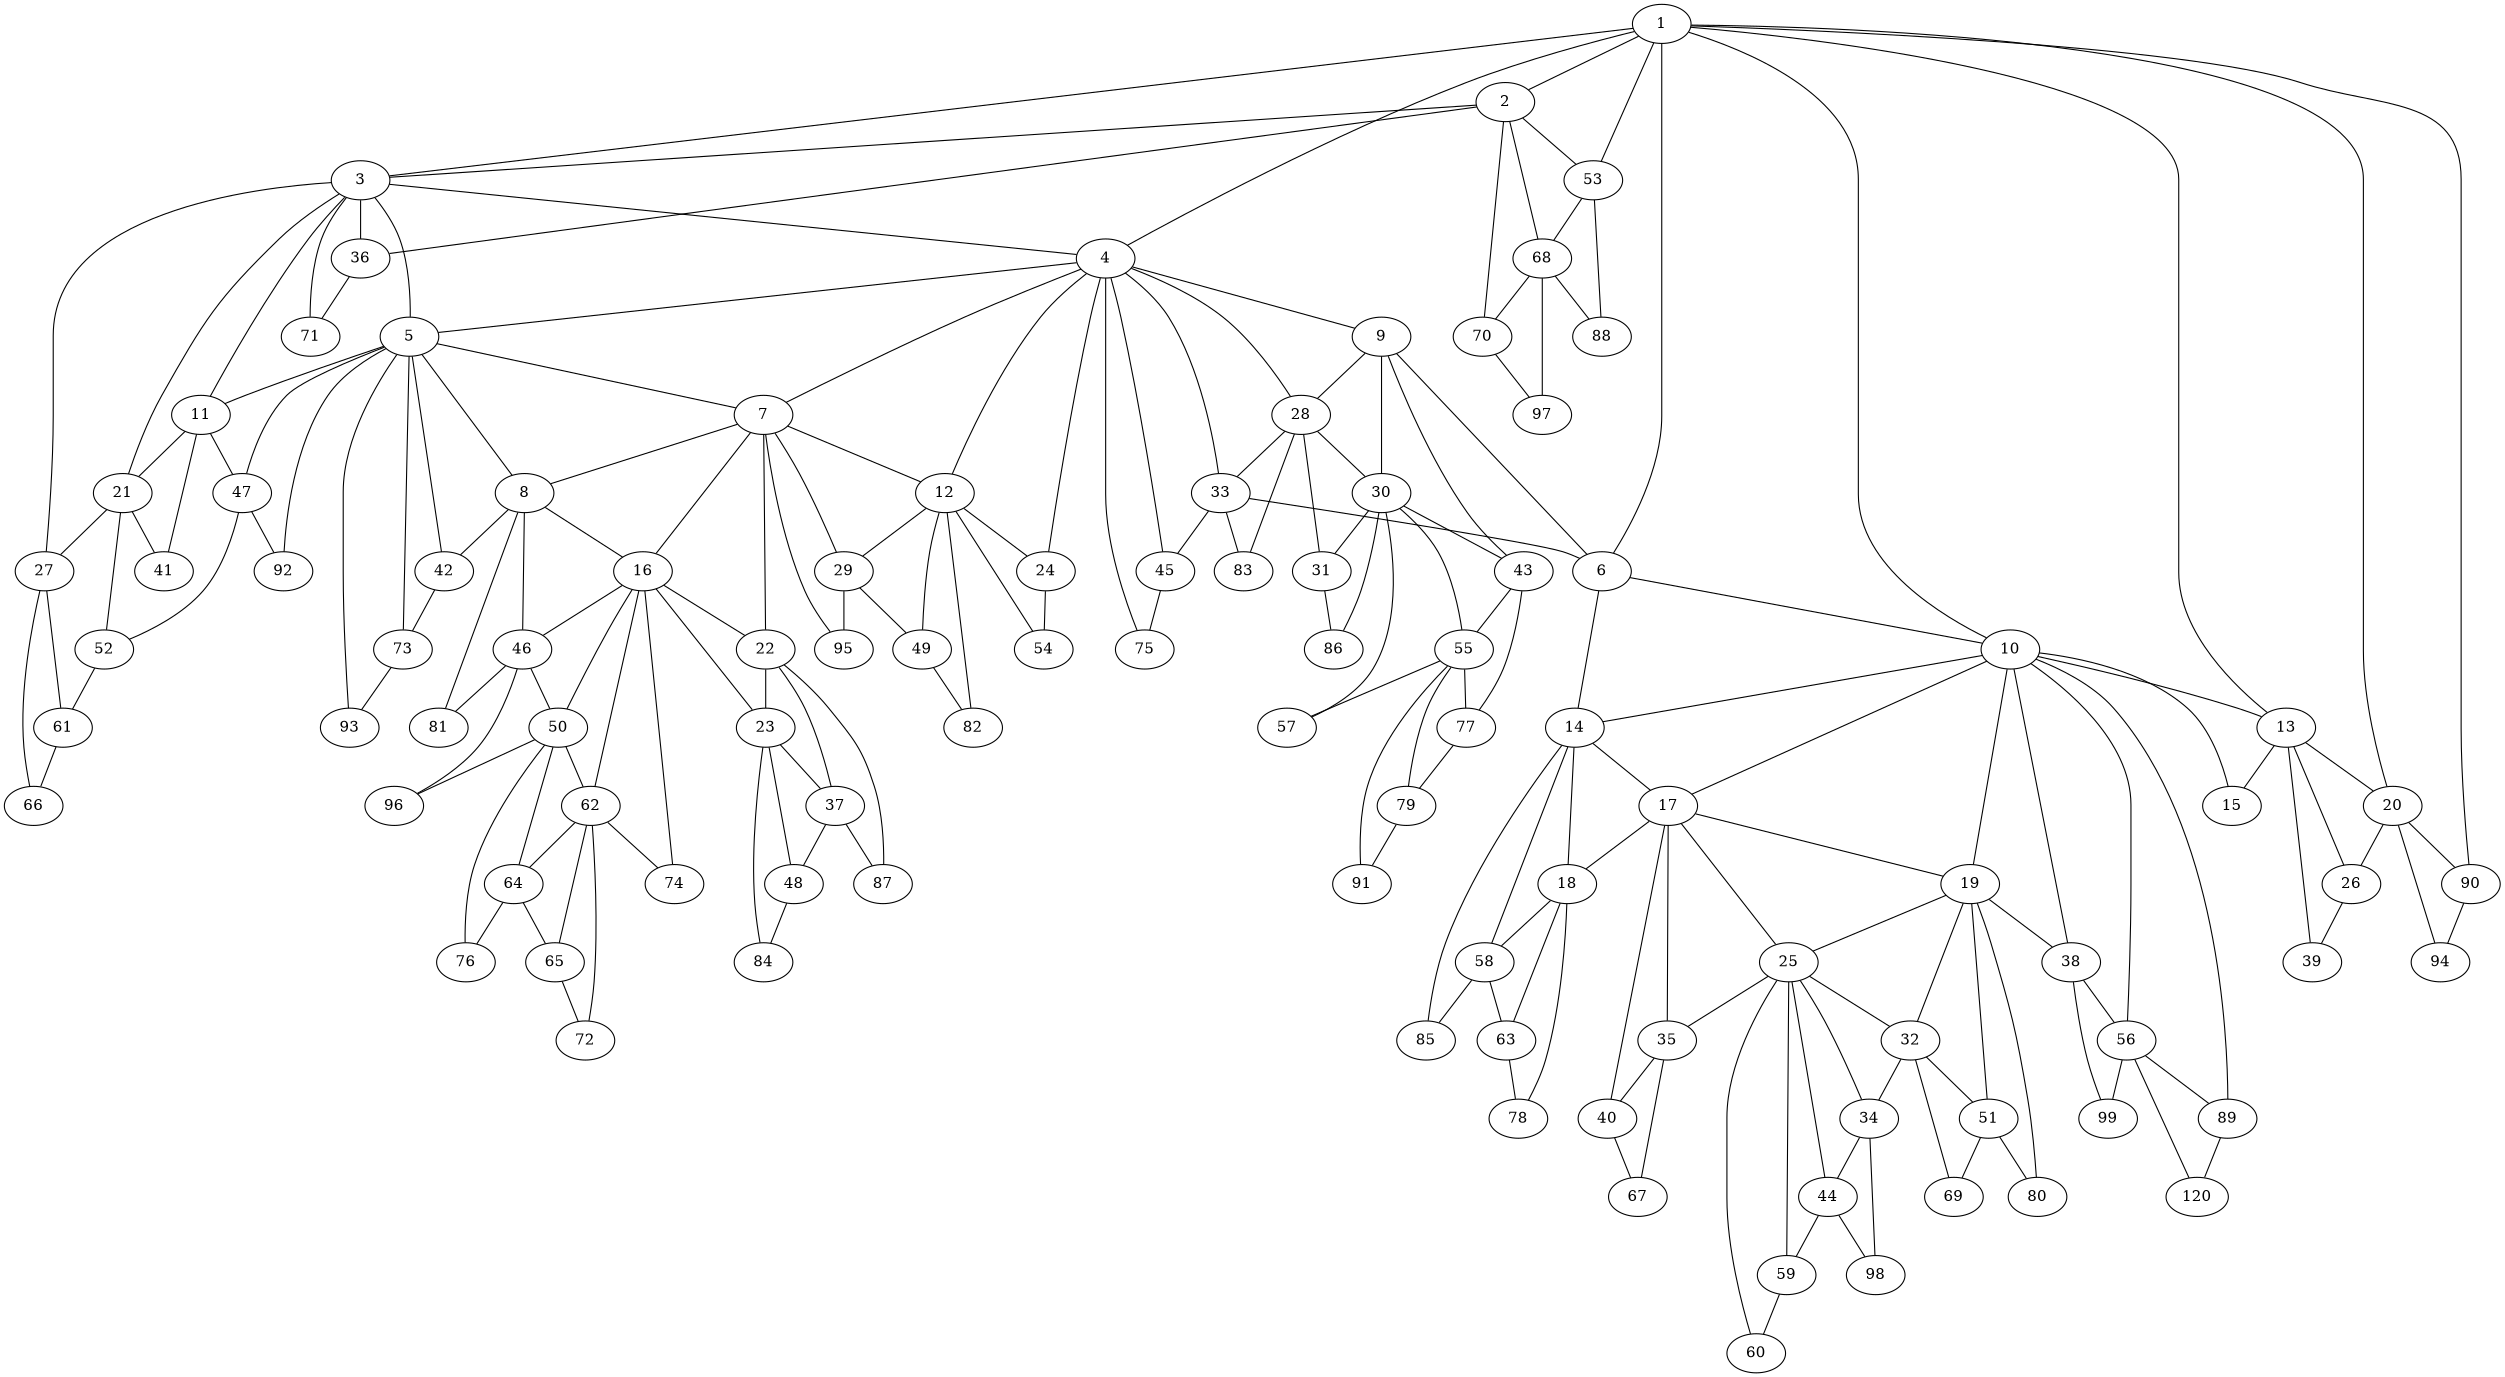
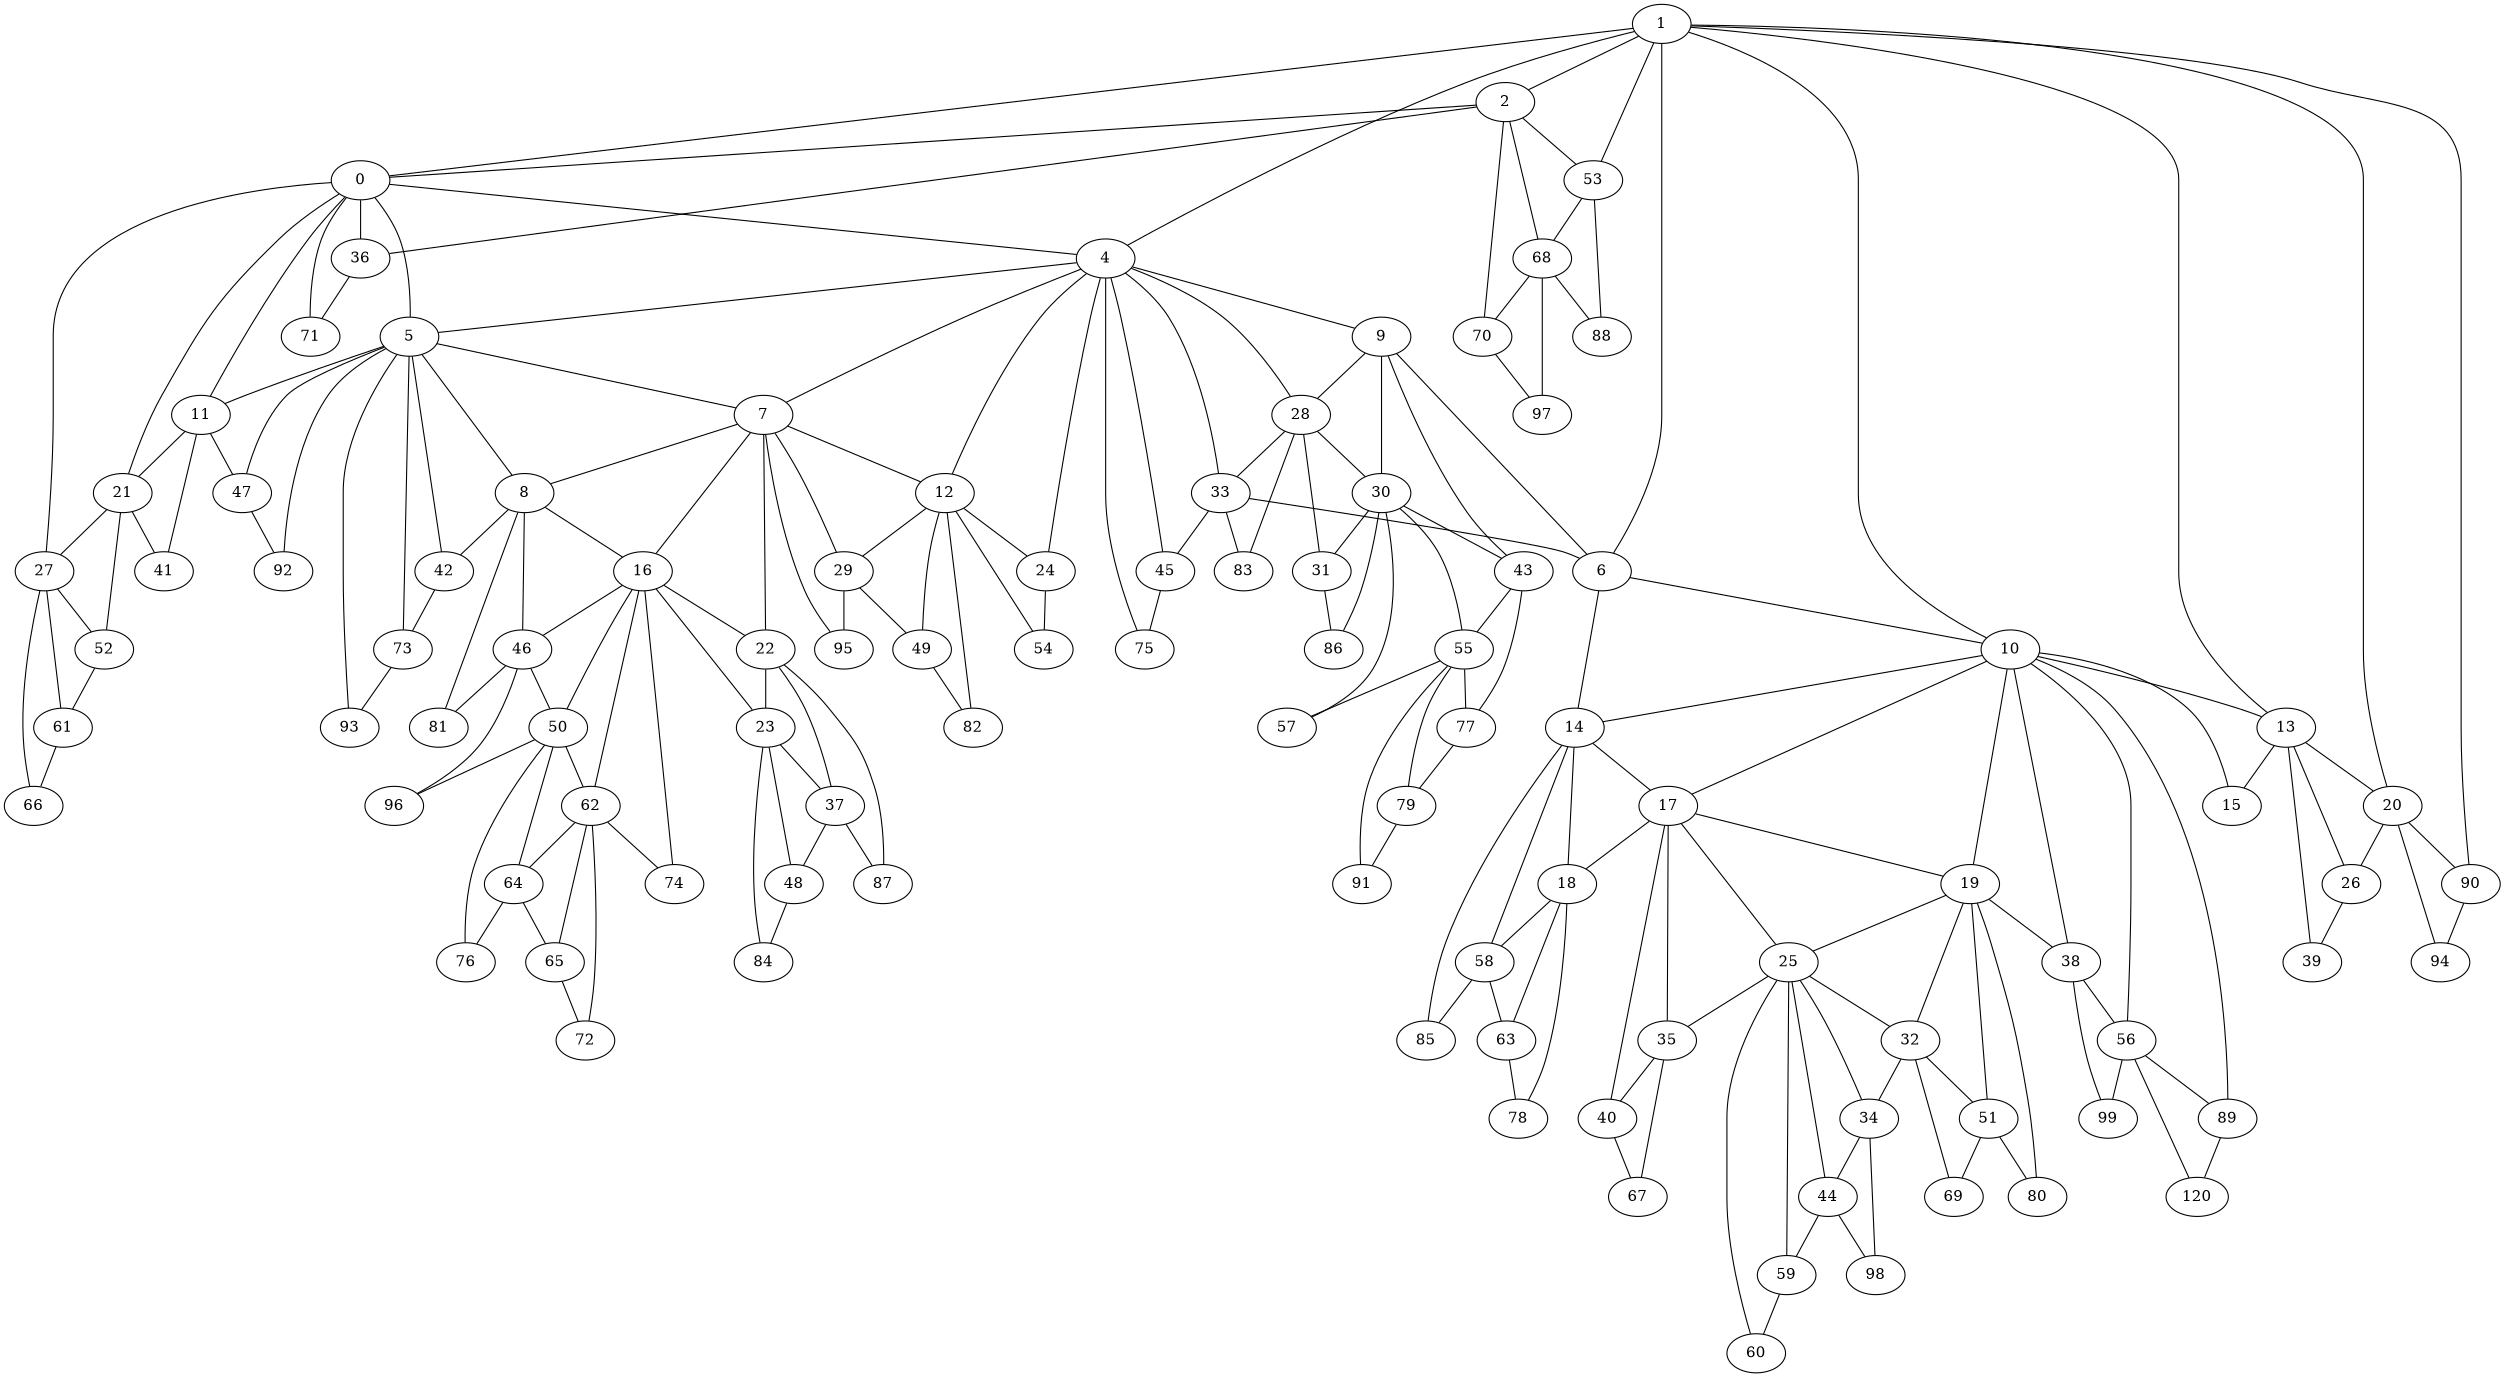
  graph {
    1
    2
-   3
+   3 [label=0]
    4
    6
    10
    13
    20
    53
    90
    36
    68
    70
    5
    11
    21
    27
    71
    7
    9
    12
    24
    28
    33
    45
    75
    14
    15
    17
    19
    38
    56
    89
    26
    39
    94
    88
    97
    8
    42
    47
    73
    92
    93
    41
    52
    61
    66
    16
    22
    29
    95
    30
    43
    49
    54
    82
    31
    83
    46
    81
    18
    58
    85
    23
    50
    62
    74
    37
    87
    96
    55
    57
    86
    77
    25
    35
    40
    32
    51
    80
    99
    n83 [label=120]
    63
    78
    48
    84
    64
    76
    65
    72
    34
    44
    59
    60
    67
    69
    98
    79
    91
    1 -- 2
    1 -- 3
    1 -- 4
    1 -- 6
    1 -- 10
    1 -- 13
    1 -- 20
    1 -- 53
    1 -- 90
    2 -- 3
    2 -- 53
    2 -- 36
    2 -- 68
    2 -- 70
    3 -- 4
    3 -- 36
    3 -- 5
    3 -- 11
    3 -- 21
    3 -- 27
    3 -- 71
    4 -- 5
    4 -- 7
    4 -- 9
    4 -- 12
    4 -- 24
    4 -- 28
    4 -- 33
    4 -- 45
    4 -- 75
    6 -- 10
    6 -- 9
    6 -- 14
    10 -- 13
    10 -- 14
    10 -- 15
    10 -- 17
    10 -- 19
    10 -- 38
    10 -- 56
    10 -- 89
    13 -- 20
    13 -- 15
    13 -- 26
    13 -- 39
    20 -- 90
    20 -- 26
    20 -- 94
    53 -- 68
    53 -- 88
    90 -- 94
    36 -- 71
    68 -- 70
    68 -- 88
    68 -- 97
    70 -- 97
    5 -- 11
    5 -- 7
    5 -- 8
    5 -- 42
    5 -- 47
    5 -- 73
    5 -- 92
    5 -- 93
    11 -- 21
    11 -- 47
    11 -- 41
    21 -- 27
    21 -- 41
    21 -- 52
-   47 -- 52
+   27 -- 52
    27 -- 61
    27 -- 66
    7 -- 12
    7 -- 8
    7 -- 16
    7 -- 22
    7 -- 29
    7 -- 95
    9 -- 28
    9 -- 30
    9 -- 43
    12 -- 24
    12 -- 29
    12 -- 49
    12 -- 54
    12 -- 82
    24 -- 54
    28 -- 33
    28 -- 30
    28 -- 31
    28 -- 83
    33 -- 6
    33 -- 45
    33 -- 83
    45 -- 75
    14 -- 17
    14 -- 18
    14 -- 58
    14 -- 85
    17 -- 19
    17 -- 18
    17 -- 25
    17 -- 35
    17 -- 40
    19 -- 38
    19 -- 25
    19 -- 32
    19 -- 51
    19 -- 80
    38 -- 56
    38 -- 99
    56 -- 89
    56 -- 99
    56 -- n83
    89 -- n83
    26 -- 39
    8 -- 42
    8 -- 16
    8 -- 46
    8 -- 81
    42 -- 73
    47 -- 92
    73 -- 93
    52 -- 61
    61 -- 66
    16 -- 22
    16 -- 46
    16 -- 23
    16 -- 50
    16 -- 62
    16 -- 74
    22 -- 23
    22 -- 37
    22 -- 87
    29 -- 95
    29 -- 49
    30 -- 43
    30 -- 31
    30 -- 55
    30 -- 57
    30 -- 86
    43 -- 55
    43 -- 77
    49 -- 82
    31 -- 86
    46 -- 81
    46 -- 50
    46 -- 96
    18 -- 58
    18 -- 63
    18 -- 78
    58 -- 85
    58 -- 63
    23 -- 37
    23 -- 48
    23 -- 84
    50 -- 62
    50 -- 96
    50 -- 64
    50 -- 76
    62 -- 74
    62 -- 64
    62 -- 65
    62 -- 72
    37 -- 87
    37 -- 48
    55 -- 57
    55 -- 77
    55 -- 79
    55 -- 91
    77 -- 79
    25 -- 35
    25 -- 32
    25 -- 34
    25 -- 44
    25 -- 59
    25 -- 60
    35 -- 40
    35 -- 67
    40 -- 67
    32 -- 51
    32 -- 34
    32 -- 69
    51 -- 80
    51 -- 69
    63 -- 78
    48 -- 84
    64 -- 76
    64 -- 65
    65 -- 72
    34 -- 44
    34 -- 98
    44 -- 59
    44 -- 98
    59 -- 60
    79 -- 91
  }
